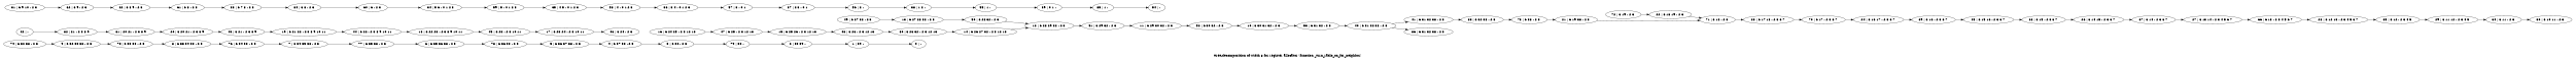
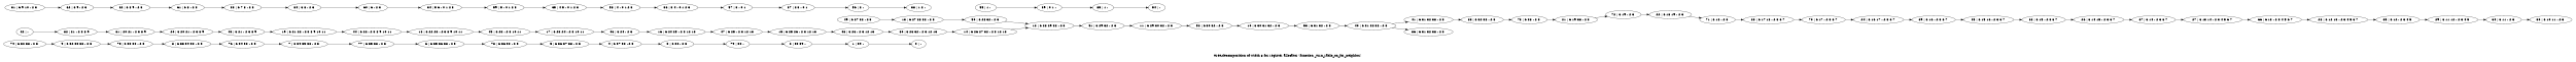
  digraph {
    label="Tree-decomposition of width 3 for register allocator (function _turn_radio_on_for_neighbor)"
    rankdir=LR
    n1 [label="0 | : "]
    n2 [label="1 | 39 : "]
    n3 [label="2 | 38 39 : "]
    n4 [label="3 | 6 38 : 2 3 "]
    n5 [label="79 | 38 : "]
    n6 [label="4 | 6 37 38 : 2 3 "]
    n7 [label="5 | 6 36 37 38 : 2 3 "]
    n8 [label="6 | 6 35 36 38 : 2 3 "]
    n9 [label="78 | 6 36 38 : 2 3 "]
    n10 [label="7 | 6 34 35 38 : 2 3 "]
    n11 [label="77 | 6 35 38 : 2 3 "]
    n12 [label="8 | 6 33 34 38 : 2 3 "]
    n13 [label="76 | 6 34 38 : 2 3 "]
    n14 [label="9 | 6 32 33 38 : 2 3 "]
    n15 [label="75 | 6 33 38 : 2 3 "]
    n16 [label="10 | 6 30 31 32 : 2 3 "]
    n17 [label="53 | 6 31 32 : 2 3 "]
    n18 [label="40 | 6 31 32 38 : 2 3 "]
    n19 [label="11 | 6 29 30 32 : 2 3 "]
    n20 [label="52 | 6 30 32 : 2 3 "]
    n21 [label="12 | 6 28 29 32 : 2 3 "]
    n22 [label="51 | 6 29 32 : 2 3 "]
    n23 [label="13 | 6 27 28 32 : 2 3 "]
    n24 [label="50 | 6 28 32 : 2 3 "]
    n25 [label="14 | 6 26 27 32 : 2 3 12 13 "]
    n26 [label="49 | 6 27 32 : 2 3 "]
    n27 [label="15 | 6 25 26 : 2 3 12 13 "]
    n28 [label="48 | 6 26 : 2 3 12 13 "]
    n29 [label="80 | 6 26 32 : 2 3 12 13 "]
    n30 [label="16 | 6 24 25 : 2 3 12 13 "]
    n31 [label="47 | 6 25 : 2 3 12 13 "]
    n32 [label="17 | 6 23 24 : 2 3 10 11 "]
    n33 [label="46 | 6 24 : 2 3 "]
    n34 [label="18 | 6 22 23 : 2 3 8 9 10 11 "]
    n35 [label="45 | 6 23 : 2 3 10 11 "]
    n36 [label="19 | 6 21 22 : 2 3 8 9 10 11 "]
    n37 [label="44 | 6 22 : 2 3 8 9 10 11 "]
    n38 [label="20 | 6 20 21 : 2 3 8 9 "]
    n39 [label="43 | 6 21 : 2 3 8 9 "]
    n40 [label="21 | 6 19 38 : 2 3 "]
    n41 [label="72 | 6 19 : 2 3 "]
    n42 [label="22 | 6 18 19 : 2 3 "]
    n43 [label="71 | 6 18 : 2 3 "]
    n44 [label="23 | 6 17 18 : 2 3 6 7 "]
    n45 [label="70 | 6 17 : 2 3 6 7 "]
    n46 [label="24 | 6 16 17 : 2 3 6 7 "]
    n47 [label="69 | 6 16 : 2 3 6 7 "]
    n48 [label="25 | 6 15 16 : 2 3 6 7 "]
    n49 [label="68 | 6 15 : 2 3 6 7 "]
    n50 [label="26 | 6 14 15 : 2 3 6 7 "]
    n51 [label="67 | 6 14 : 2 3 6 7 "]
    n52 [label="27 | 6 13 14 : 2 3 4 5 6 7 "]
    n53 [label="66 | 6 13 : 2 3 4 5 6 7 "]
    n54 [label="28 | 6 12 13 : 2 3 4 5 6 7 "]
    n55 [label="65 | 6 12 : 2 3 4 5 "]
    n56 [label="29 | 6 11 12 : 2 3 4 5 "]
    n57 [label="64 | 6 11 : 2 3 "]
    n58 [label="30 | 6 10 11 : 2 3 "]
    n59 [label="31 | 6 9 10 : 2 3 "]
    n60 [label="62 | 6 9 : 2 3 "]
    n61 [label="32 | 6 8 9 : 2 3 "]
    n62 [label="61 | 6 8 : 2 3 "]
    n63 [label="33 | 6 7 8 : 2 3 "]
    n64 [label="84 | 6 8 : 2 3 "]
    n65 [label="60 | 6 : 2 3 "]
    n66 [label="34 | 5 6 : 0 1 2 3 "]
    n67 [label="59 | 5 : 0 1 2 3 "]
    n68 [label="35 | 4 5 : 0 1 2 3 "]
    n69 [label="58 | 4 : 0 1 2 3 "]
    n70 [label="36 | 3 4 : 0 1 2 3 "]
    n71 [label="57 | 3 : 0 1 "]
    n72 [label="37 | 2 3 : 0 1 "]
    n73 [label="56 | 2 : "]
    n74 [label="38 | 1 2 : "]
    n75 [label="55 | 1 : "]
    n76 [label="39 | 0 1 : "]
    n77 [label="85 | 1 : "]
    n78 [label="54 | : "]
    n79 [label="41 | 6 31 32 38 : 2 3 "]
    n80 [label="86 | 6 31 32 38 : 2 3 "]
    n81 [label="83 | 6 32 38 : 2 3 "]
    n82 [label="73 | 6 38 : 2 3 "]
    n83 [label="42 | : "]
    n84 [label="82 | 21 : 2 3 8 9 "]
    n85 [label="81 | 20 21 : 2 3 8 9 "]
    n86 [label="74 | 6 32 38 : 2 3 "]
    n2 -> n1
    n3 -> n2
    n4 -> n5
    n5 -> n3
    n6 -> n4
    n7 -> n6
    n8 -> n9
    n9 -> n7
    n10 -> n11
    n11 -> n8
    n12 -> n13
    n13 -> n10
    n14 -> n15
    n15 -> n12
    n16 -> n17
    n17 -> n18
    n18 -> n79
    n18 -> n80
    n19 -> n20
    n20 -> n16
    n21 -> n22
    n22 -> n19
    n23 -> n24
    n24 -> n21
    n25 -> n21
    n26 -> n23
    n27 -> n28
    n28 -> n29
    n29 -> n25
    n30 -> n31
    n31 -> n27
    n32 -> n33
+   n33 -> n30
    n34 -> n35
    n35 -> n32
    n36 -> n37
    n37 -> n34
    n38 -> n39
    n39 -> n36
-   n40 -> n43
+   n40 -> n41
    n41 -> n42
    n42 -> n43
    n43 -> n44
    n44 -> n45
    n45 -> n46
    n46 -> n47
    n47 -> n48
    n48 -> n49
    n49 -> n50
    n50 -> n51
    n51 -> n52
    n52 -> n53
    n53 -> n54
    n54 -> n55
    n55 -> n56
    n56 -> n57
    n57 -> n58
    n59 -> n60
    n60 -> n61
    n61 -> n62
    n62 -> n63
    n63 -> n64
    n64 -> n65
    n65 -> n66
    n66 -> n67
    n67 -> n68
    n68 -> n69
    n69 -> n70
    n70 -> n71
    n71 -> n72
    n72 -> n73
    n73 -> n74
-   n74 -> n75
    n75 -> n76
    n76 -> n77
    n77 -> n78
    n79 -> n81
    n81 -> n82
    n82 -> n40
    n83 -> n84
    n84 -> n85
    n85 -> n38
    n86 -> n14
  }
